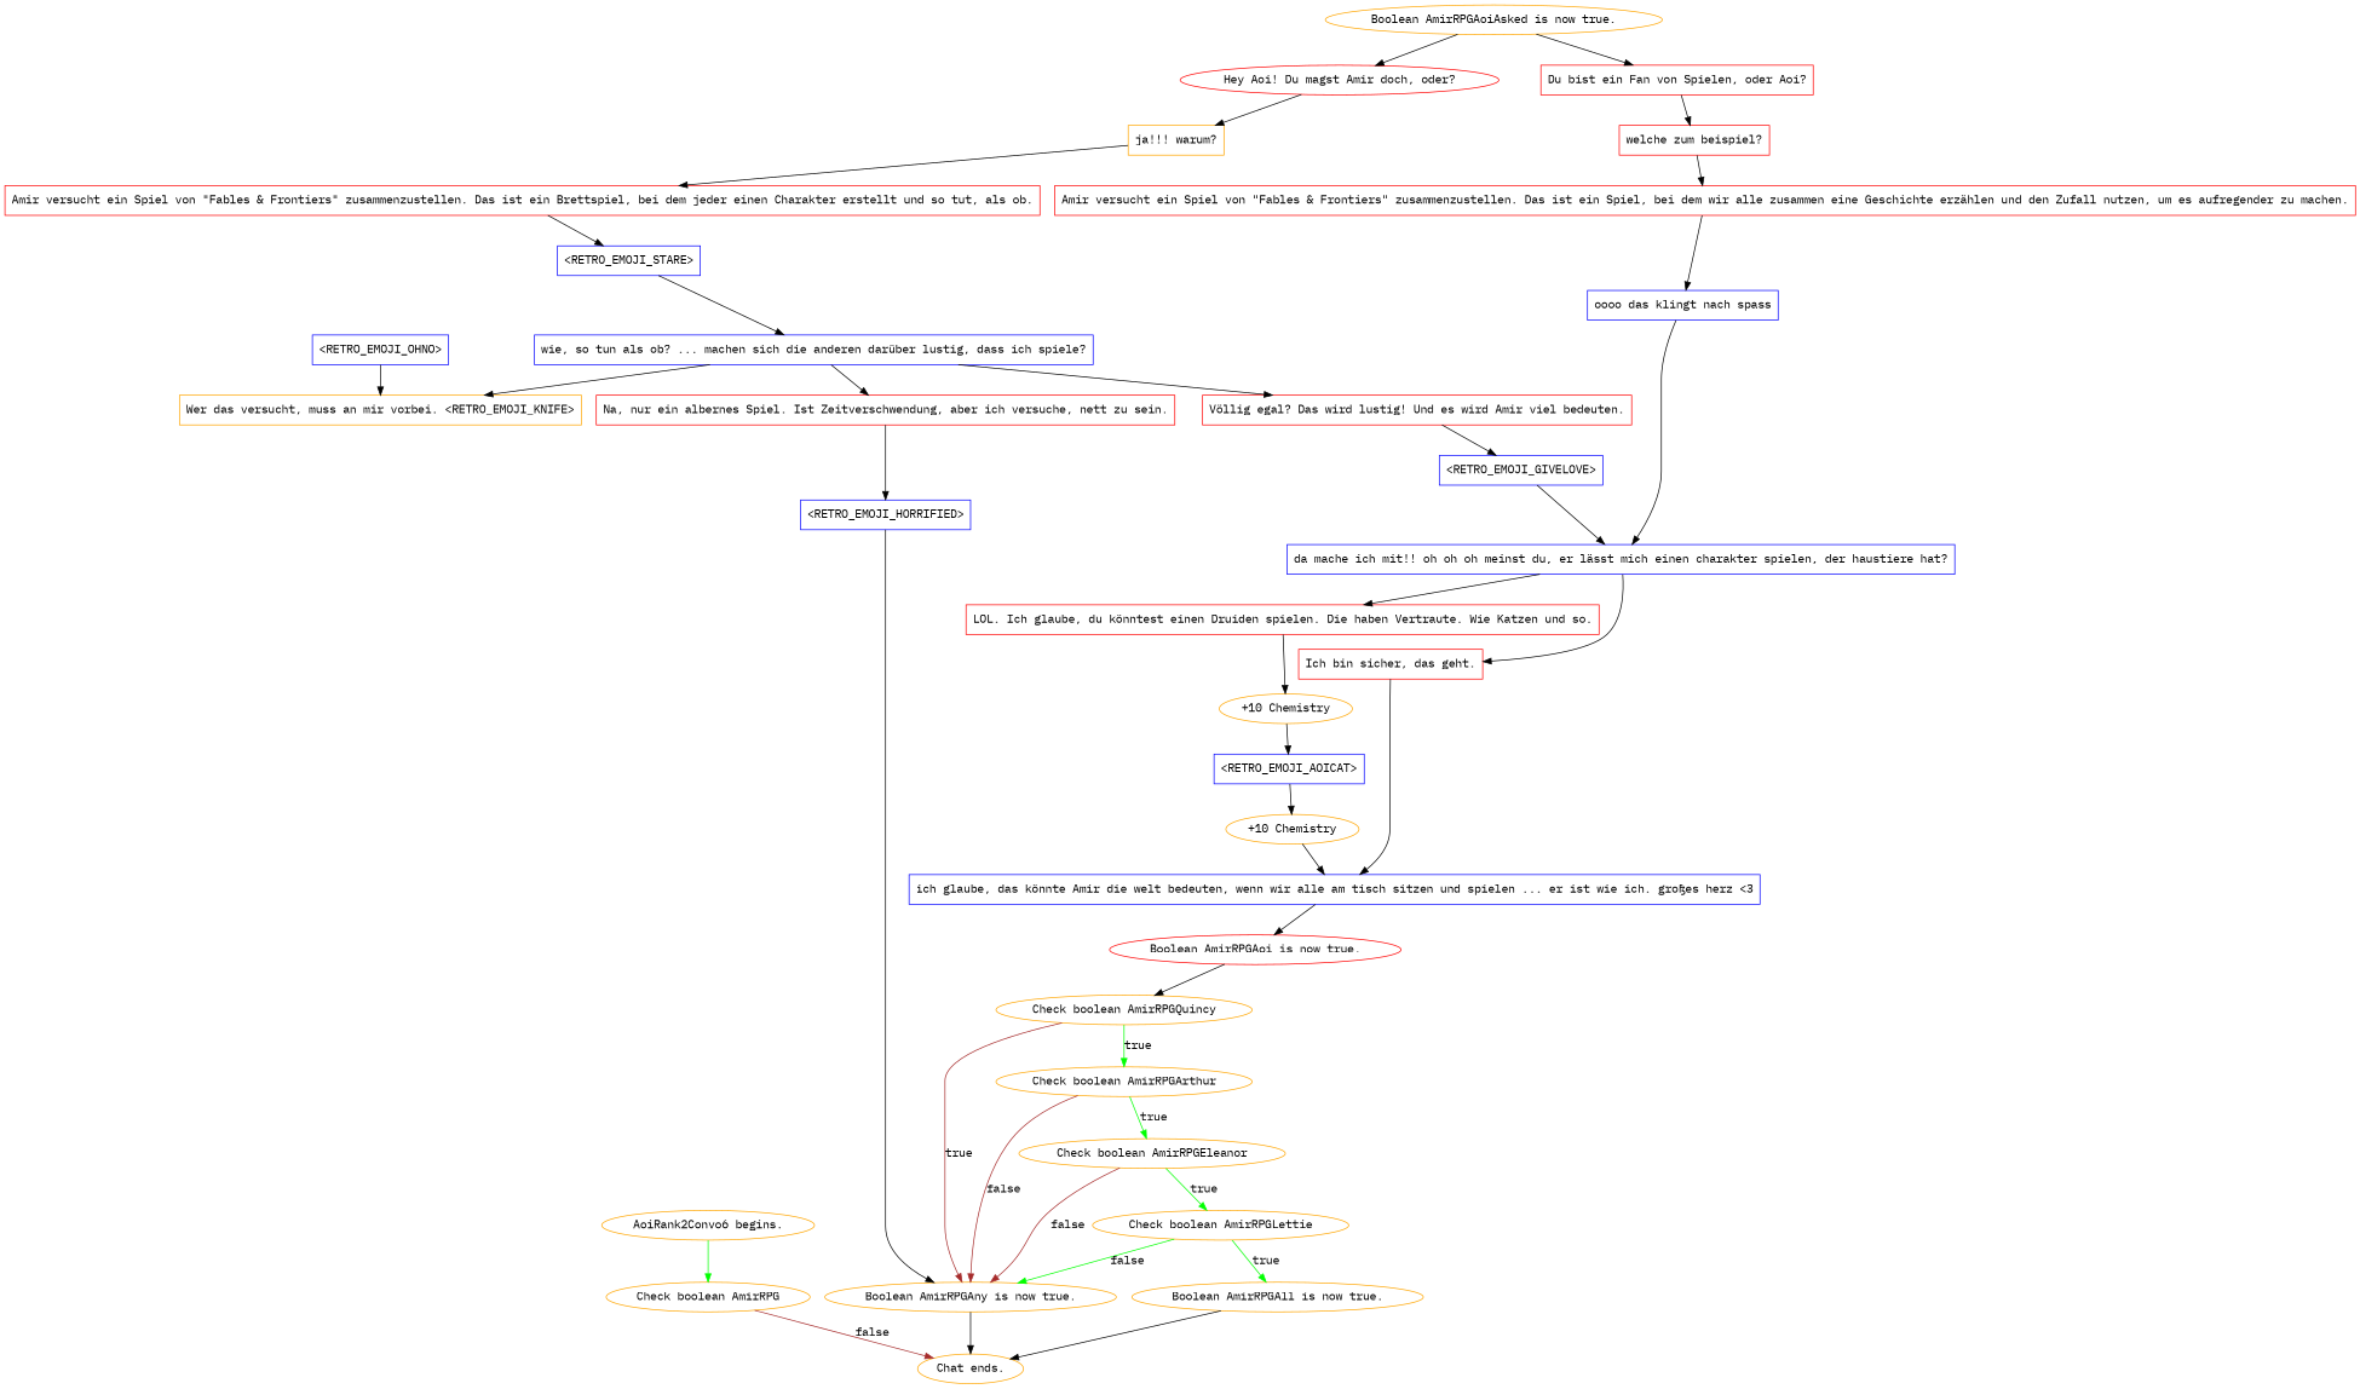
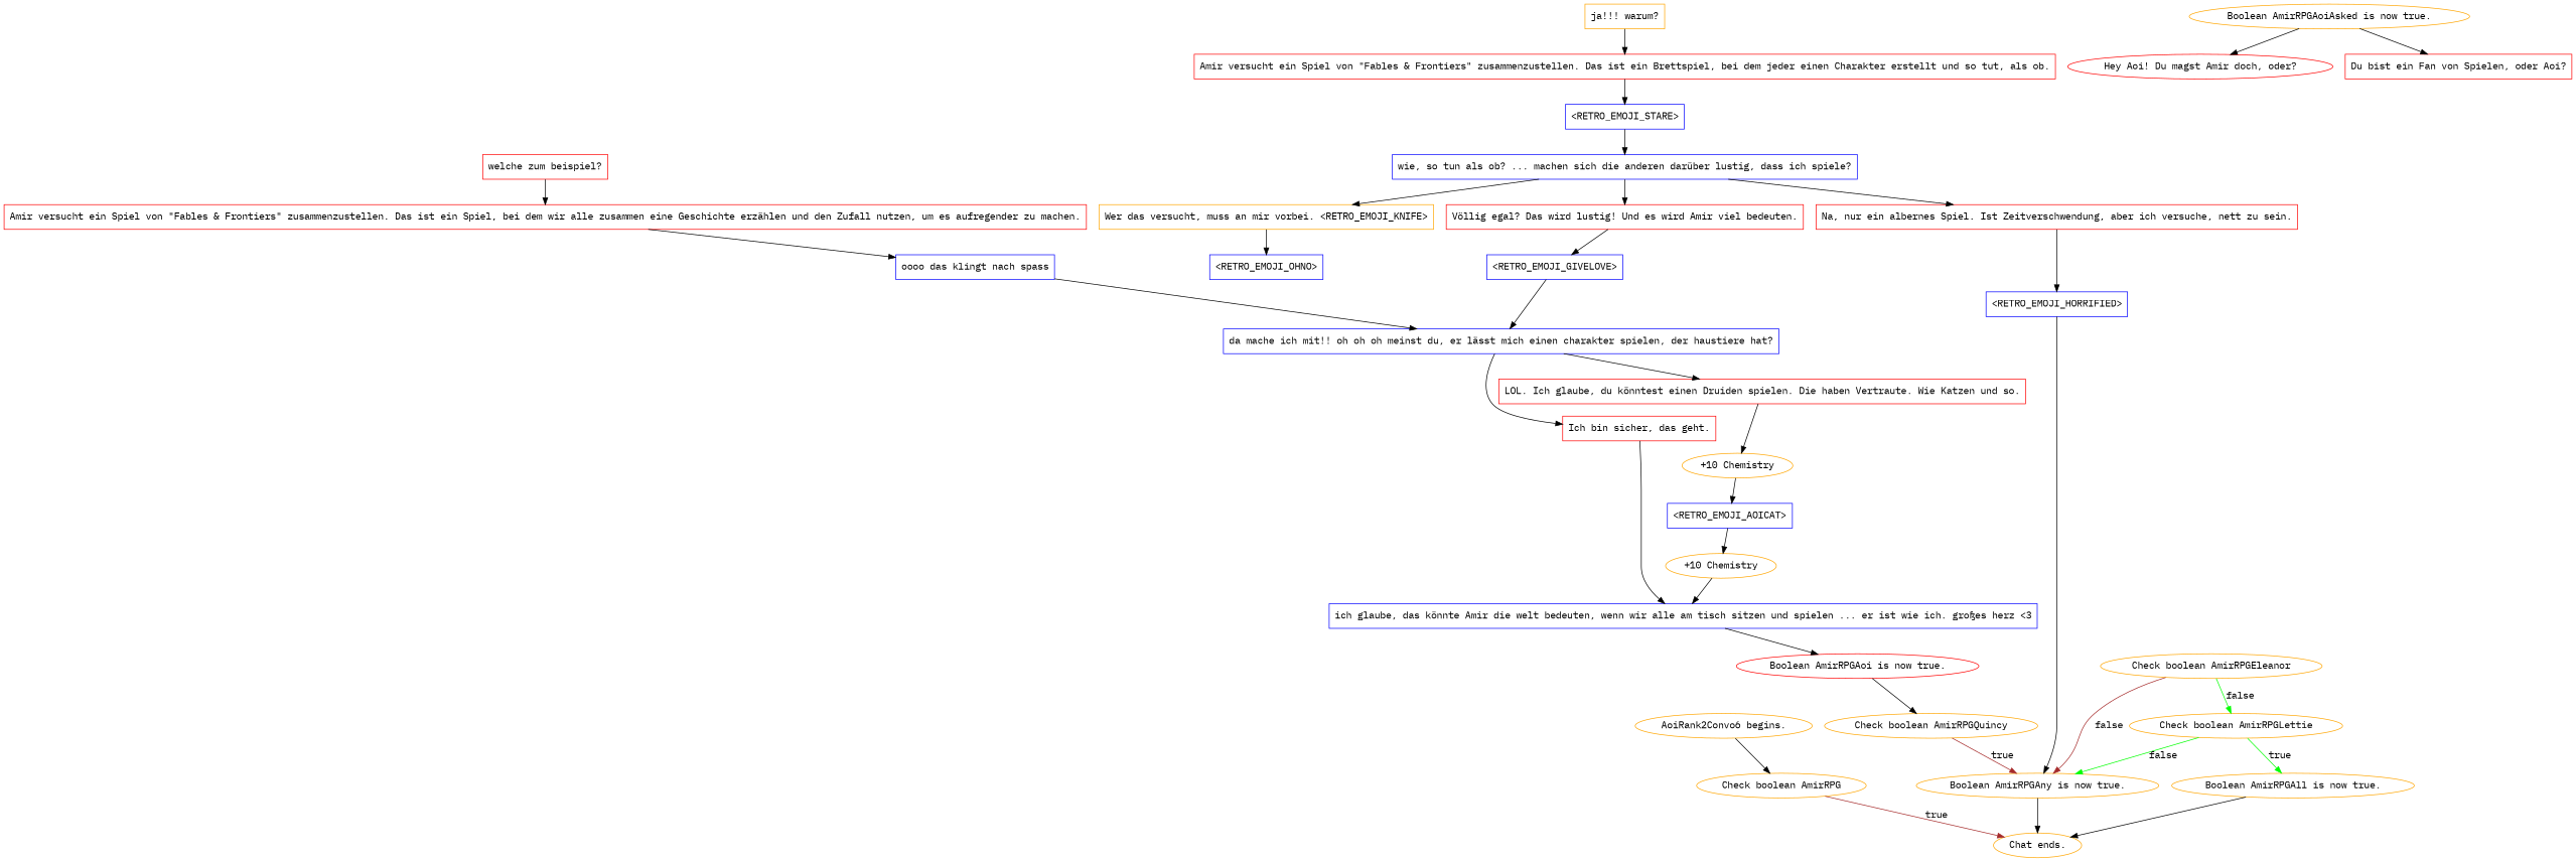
  digraph {
    fontname="IBM Plex Mono"
    node [color=orange fontname="IBM Plex Mono" shape=box]
    edge [fontname="IBM Plex Mono"]
    "AoiRank2Convo6 begins." [shape=""]
    n2 [label="Check boolean AmirRPG" shape=""]
    "Chat ends." [shape=""]
    n4 [label="Boolean AmirRPGAoiAsked is now true." shape=""]
    n5 [color=red label="Hey Aoi! Du magst Amir doch, oder?" shape=ellipse]
    n6 [color=red label="Du bist ein Fan von Spielen, oder Aoi?"]
    n7 [label="ja!!! warum?"]
    n8 [color=red label="welche zum beispiel?"]
    n9 [color=red label="Amir versucht ein Spiel von \"Fables & Frontiers\" zusammenzustellen. Das ist ein Brettspiel, bei dem jeder einen Charakter erstellt und so tut, als ob."]
    n10 [color=red label="Amir versucht ein Spiel von \"Fables & Frontiers\" zusammenzustellen. Das ist ein Spiel, bei dem wir alle zusammen eine Geschichte erzählen und den Zufall nutzen, um es aufregender zu machen."]
    n11 [color=blue label="<RETRO_EMOJI_STARE>"]
    n12 [color=blue label="oooo das klingt nach spass"]
    n13 [color=blue label="wie, so tun als ob? ... machen sich die anderen darüber lustig, dass ich spiele?"]
    n14 [color=blue label="da mache ich mit!! oh oh oh meinst du, er lässt mich einen charakter spielen, der haustiere hat?"]
    n15 [color=red label="Na, nur ein albernes Spiel. Ist Zeitverschwendung, aber ich versuche, nett zu sein."]
    n16 [label="Wer das versucht, muss an mir vorbei. <RETRO_EMOJI_KNIFE>"]
    n17 [color=red label="Völlig egal? Das wird lustig! Und es wird Amir viel bedeuten."]
    n18 [color=red label="LOL. Ich glaube, du könntest einen Druiden spielen. Die haben Vertraute. Wie Katzen und so."]
    n19 [color=red label="Ich bin sicher, das geht."]
    n20 [color=blue label="<RETRO_EMOJI_HORRIFIED>"]
    n21 [color=blue label="<RETRO_EMOJI_OHNO>"]
    n22 [color=blue label="<RETRO_EMOJI_GIVELOVE>"]
    n23 [label="+10 Chemistry" shape=""]
    n24 [color=blue label="ich glaube, das könnte Amir die welt bedeuten, wenn wir alle am tisch sitzen und spielen ... er ist wie ich. großes herz <3"]
    n25 [label="Boolean AmirRPGAny is now true." shape=""]
    n26 [color=blue label="<RETRO_EMOJI_AOICAT>"]
    n27 [color=red label="Boolean AmirRPGAoi is now true." shape=""]
    n28 [label="+10 Chemistry" shape=""]
    n29 [label="Check boolean AmirRPGQuincy" shape=""]
-   n30 [label="Check boolean AmirRPGArthur" shape=""]
    n31 [label="Check boolean AmirRPGEleanor" shape=""]
    n32 [label="Check boolean AmirRPGLettie" shape=""]
    n33 [label="Boolean AmirRPGAll is now true." shape=""]
-   "AoiRank2Convo6 begins." -> n2 [color=green]
-   n2 -> "Chat ends." [color=brown label=false]
+   "AoiRank2Convo6 begins." -> n2
+   n2 -> "Chat ends." [color=brown label=true]
    n4 -> n5
    n4 -> n6
-   n5 -> n7
-   n6 -> n8
    n7 -> n9
    n8 -> n10
    n9 -> n11
    n10 -> n12
    n11 -> n13
    n12 -> n14
    n13 -> n15
    n13 -> n16
    n13 -> n17
    n14 -> n18
    n14 -> n19
    n15 -> n20
-   n21 -> n16
+   n16 -> n21
    n17 -> n22
    n18 -> n23
    n19 -> n24
    n20 -> n25
    n22 -> n14
    n23 -> n26
    n24 -> n27
    n25 -> "Chat ends."
    n26 -> n28
    n27 -> n29
    n28 -> n24
    n29 -> n25 [color=brown label=true]
-   n29 -> n30 [color=green label=true]
-   n30 -> n25 [color=brown label=false]
-   n30 -> n31 [color=green label=true]
    n31 -> n25 [color=brown label=false]
-   n31 -> n32 [color=green label=true]
+   n31 -> n32 [color=green label=false]
    n32 -> n25 [color=green label=false]
    n32 -> n33 [color=green label=true]
    n33 -> "Chat ends."
  }
